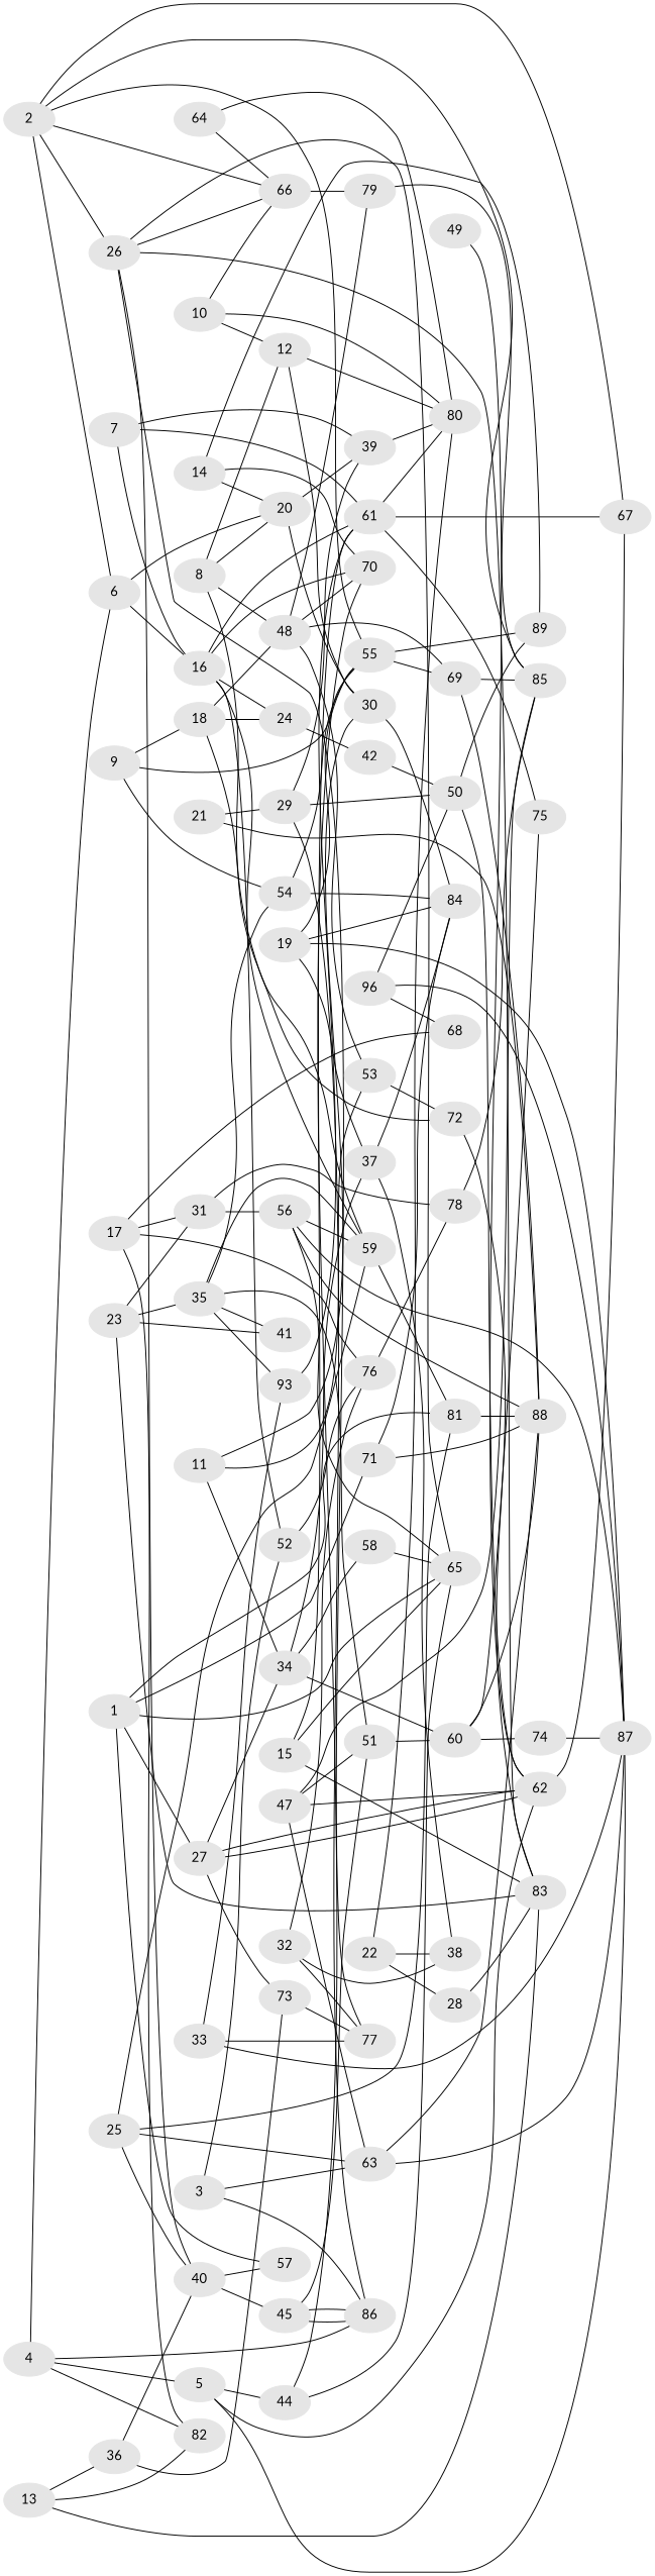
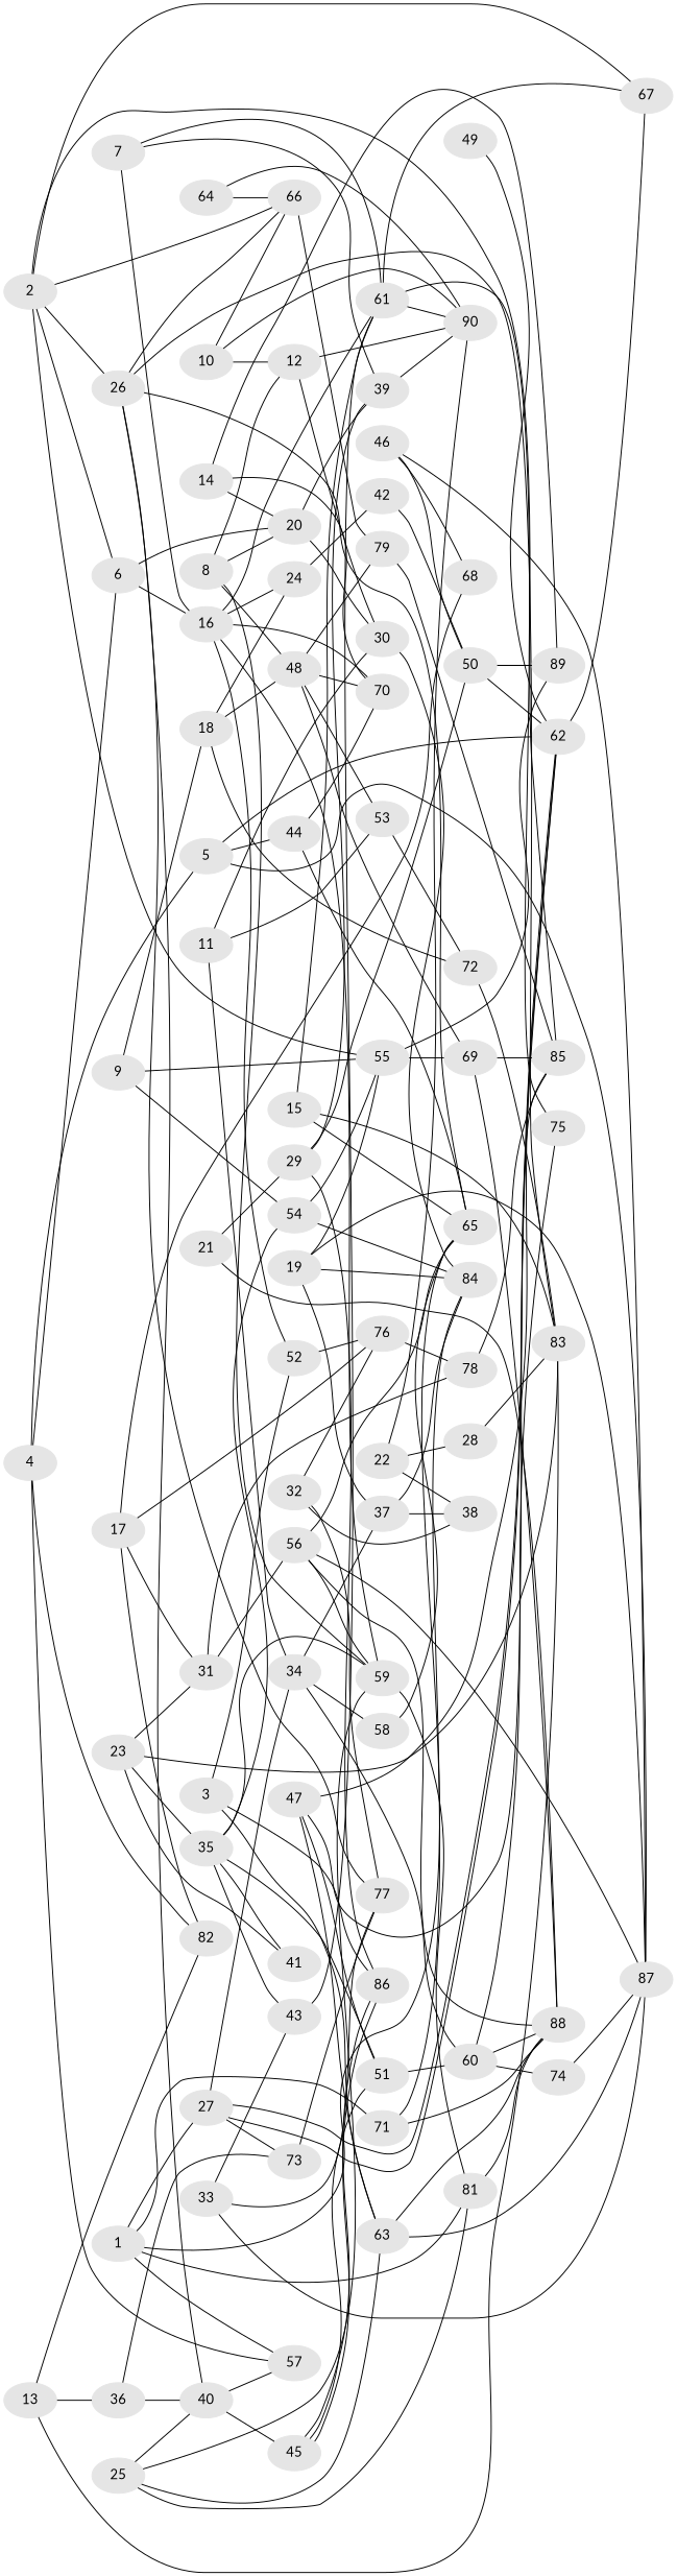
  graph {
    fontname=Lato
    rankdir=LR
    node [color=gray90 fontname=Lato style=filled]
    edge [fontname=Lato]
    1
    27
    57
    65
    71
    81
    62
    34
    73
    84
    88
    2
    6
    26
    55
    66
    67
    85
    16
    20
    83
    40
    77
    89
    69
    79
    3
    52
    63
    86
    76
    87
    4
    5
    82
    44
    70
    61
    59
    24
    39
    30
    7
-   80
+   80 [label=90]
    75
    8
    12
    48
    53
    9
    18
    54
    72
    10
    11
    37
    58
    60
    13
    36
    14
    15
    42
    17
    31
    68
    56
    78
    19
    38
    21
    29
    50
    22
    28
    23
    35
    41
-   43 [label=93]
+   43
    51
    25
    45
    32
    33
    74
-   46 [label=96]
+   46
    47
    49
    64
    1 -- 27
    1 -- 57
    1 -- 65
    1 -- 71
    1 -- 81
    27 -- 62
    27 -- 62
    27 -- 34
    27 -- 73
    71 -- 84
    71 -- 88
    81 -- 88
    62 -- 67
    34 -- 37
    34 -- 58
    34 -- 60
    73 -- 77
    2 -- 6
    2 -- 26
    2 -- 55
    2 -- 66
    2 -- 67
    2 -- 85
    6 -- 16
    6 -- 20
    26 -- 65
    26 -- 66
    26 -- 83
    26 -- 40
    26 -- 77
    55 -- 89
    55 -- 69
    66 -- 79
    16 -- 52
    16 -- 70
    16 -- 61
    16 -- 59
    16 -- 24
    20 -- 39
    20 -- 30
    40 -- 57
    40 -- 45
    69 -- 88
    69 -- 85
    79 -- 85
    3 -- 52
    3 -- 63
    3 -- 86
    52 -- 76
    63 -- 88
    63 -- 87
    76 -- 78
    4 -- 6
-   4 -- 86
+   4 -- 57
    4 -- 5
    4 -- 82
    5 -- 62
    5 -- 87
    5 -- 44
    44 -- 65
    44 -- 70
    61 -- 67
    61 -- 80
    61 -- 75
    59 -- 81
    24 -- 42
    39 -- 80
    30 -- 84
    7 -- 16
    7 -- 61
    7 -- 39
    8 -- 20
    8 -- 59
    8 -- 12
    8 -- 48
    12 -- 30
    12 -- 80
    48 -- 69
    48 -- 79
    48 -- 70
    48 -- 53
    53 -- 72
    9 -- 55
    9 -- 18
    9 -- 54
    18 -- 24
    18 -- 48
    18 -- 72
    54 -- 84
    54 -- 55
    72 -- 83
    10 -- 66
    10 -- 80
    10 -- 12
    11 -- 34
    11 -- 30
    11 -- 53
    37 -- 84
    37 -- 38
    58 -- 65
    60 -- 88
    60 -- 75
    60 -- 74
    13 -- 83
    13 -- 82
    13 -- 36
    36 -- 73
    36 -- 40
    14 -- 20
    14 -- 89
    14 -- 70
    15 -- 65
    15 -- 83
    15 -- 61
    42 -- 50
    17 -- 76
    17 -- 82
    17 -- 31
    17 -- 68
    31 -- 56
    31 -- 78
    56 -- 65
    56 -- 88
    56 -- 87
    56 -- 59
    78 -- 85
    19 -- 84
    19 -- 55
    19 -- 87
    19 -- 37
    21 -- 88
    21 -- 29
    29 -- 86
    29 -- 39
    29 -- 50
    50 -- 62
    50 -- 89
    22 -- 80
    22 -- 38
    22 -- 28
    28 -- 83
    23 -- 83
    23 -- 31
    23 -- 35
    23 -- 41
    35 -- 59
    35 -- 54
    35 -- 41
    35 -- 43
    35 -- 51
    43 -- 61
    51 -- 60
    25 -- 81
    25 -- 40
    25 -- 63
    25 -- 59
    45 -- 86
    45 -- 86
    45 -- 51
    32 -- 77
    32 -- 76
    32 -- 38
    33 -- 77
    33 -- 87
    33 -- 43
    74 -- 87
    46 -- 87
    46 -- 68
    46 -- 50
    47 -- 62
    47 -- 85
    47 -- 63
    47 -- 51
    49 -- 62
    64 -- 66
    64 -- 80
  }
